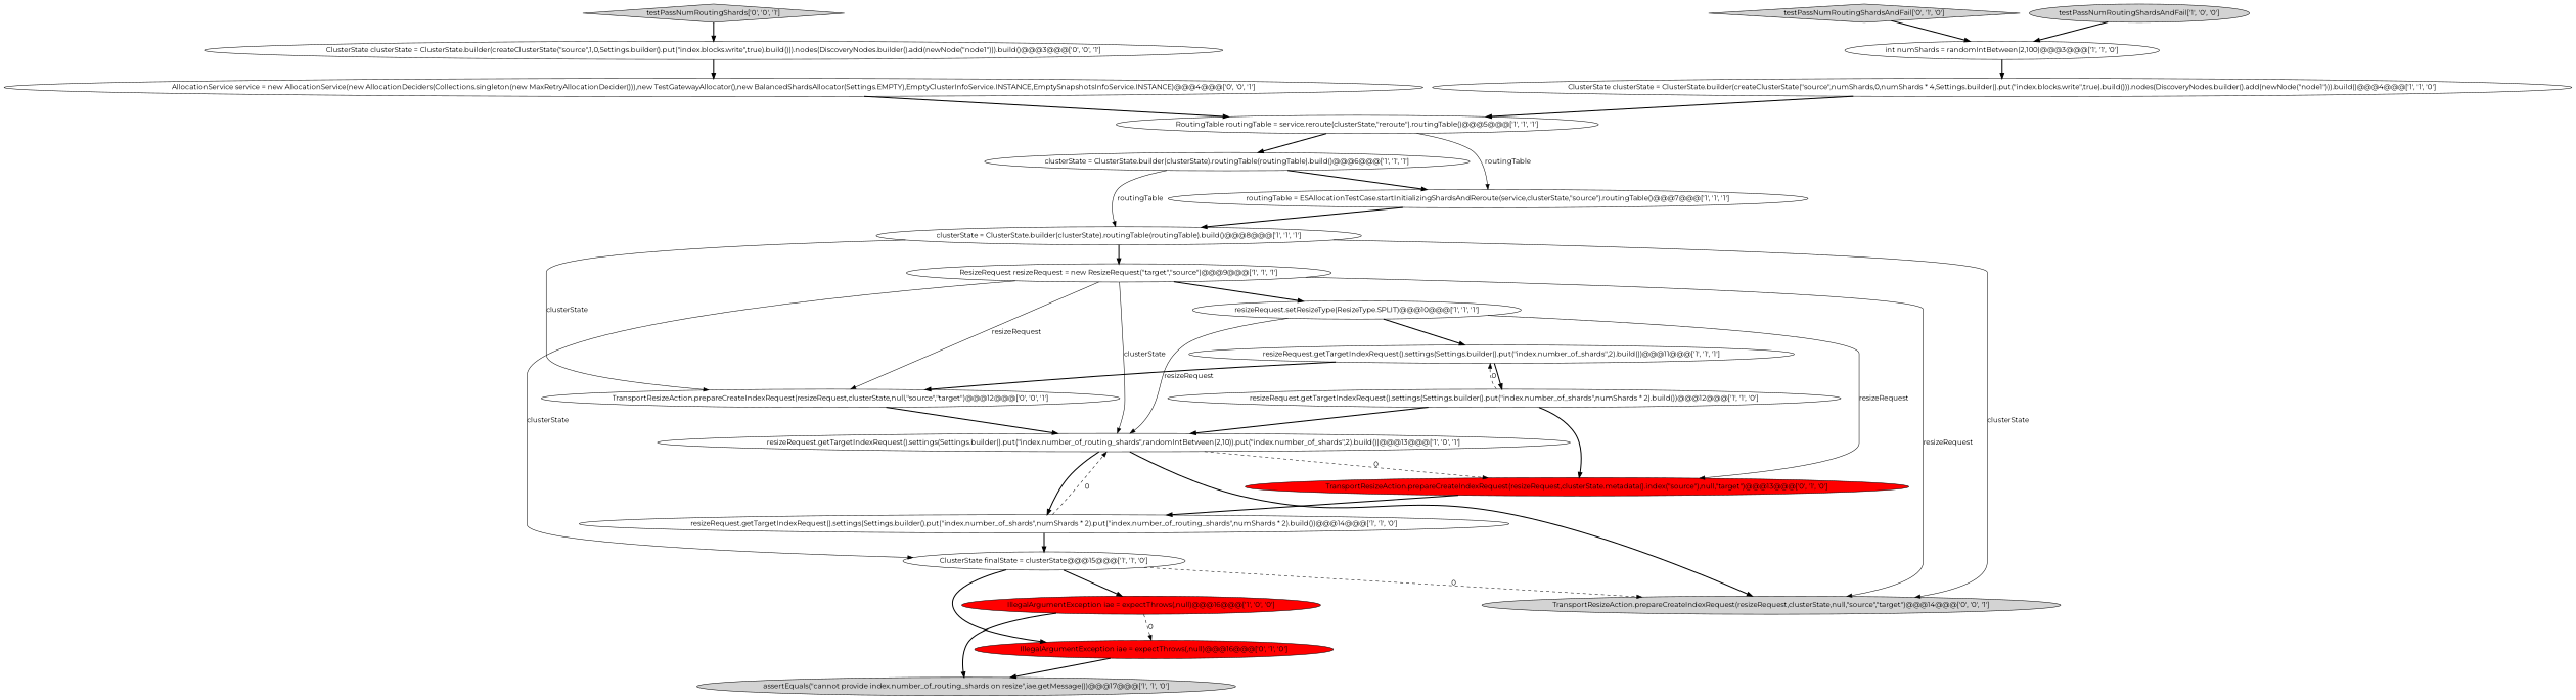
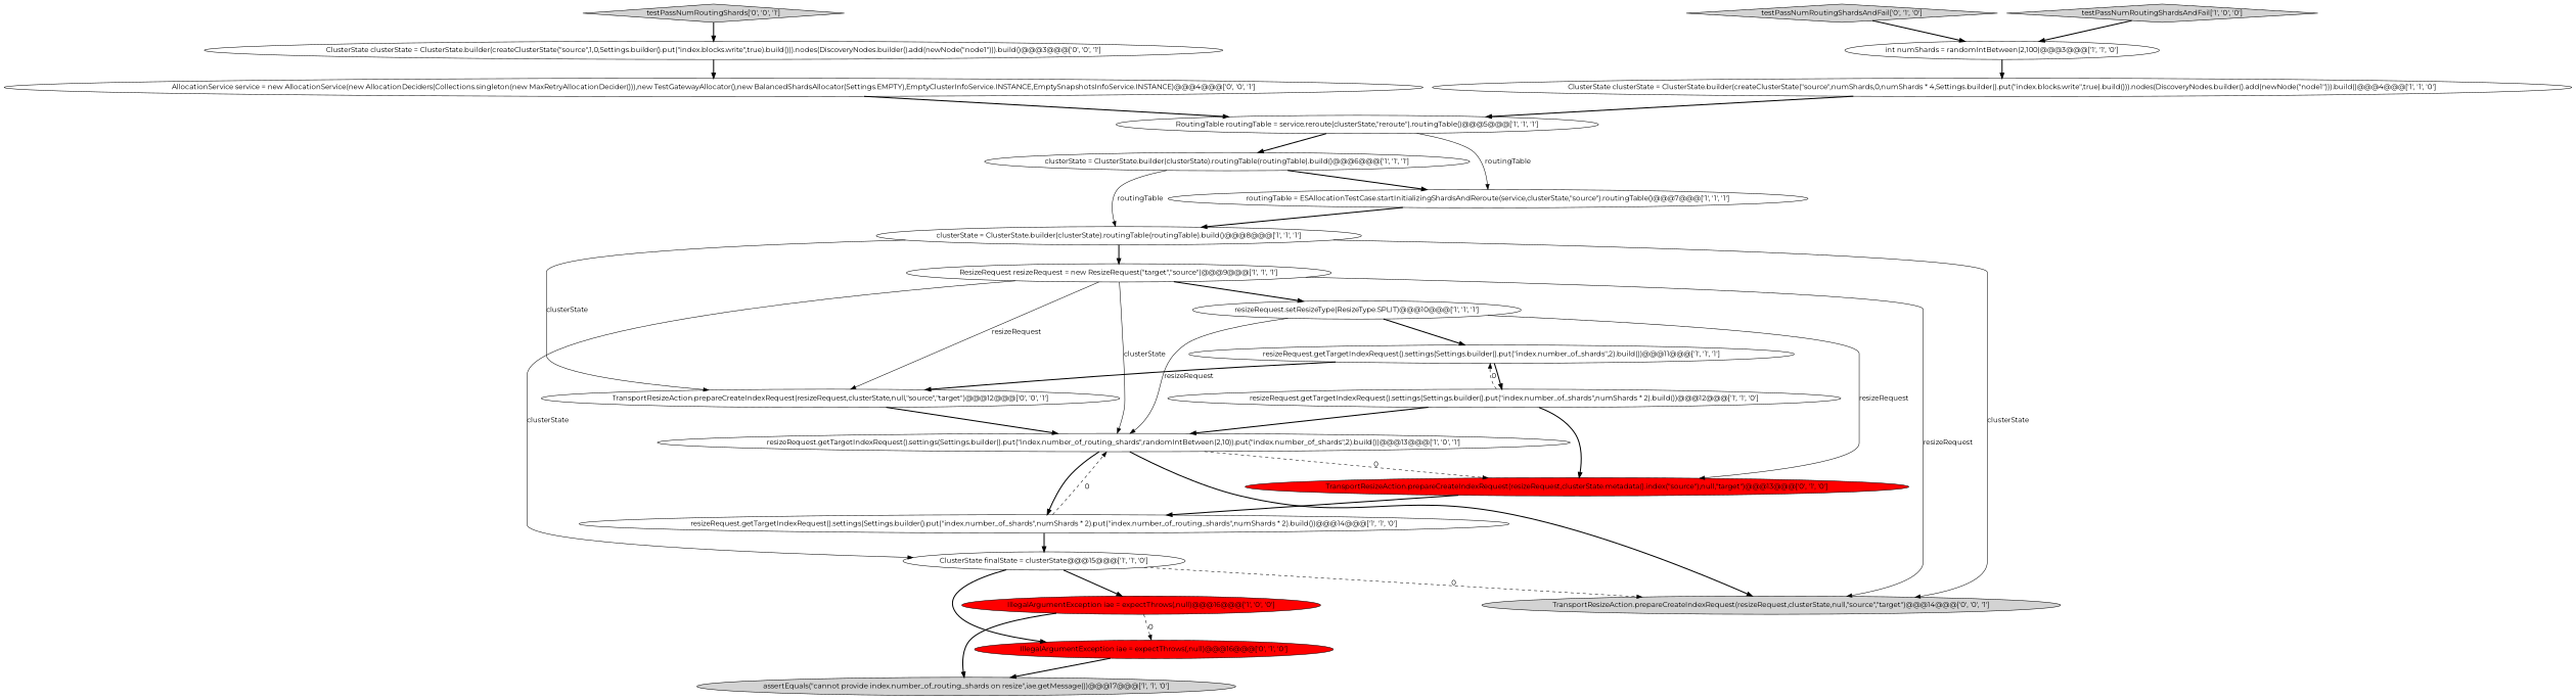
  digraph {
    fontname=Montserrat
    node [fillcolor=white shape=ellipse style=filled fontname=Montserrat]
    edge [style=bold fontname=Montserrat]
    n1 [label="ClusterState finalState = clusterState@@@15@@@['1', '1', '0']"]
    n2 [fillcolor=red label="IllegalArgumentException iae = expectThrows(,null)@@@16@@@['1', '0', '0']"]
    n3 [fillcolor=lightgray label="TransportResizeAction.prepareCreateIndexRequest(resizeRequest,clusterState,null,\"source\",\"target\")@@@14@@@['0', '0', '1']"]
    n4 [fillcolor=red label="IllegalArgumentException iae = expectThrows(,null)@@@16@@@['0', '1', '0']"]
    n5 [label="resizeRequest.getTargetIndexRequest().settings(Settings.builder().put(\"index.number_of_shards\",2).build())@@@11@@@['1', '1', '1']"]
    n6 [label="resizeRequest.getTargetIndexRequest().settings(Settings.builder().put(\"index.number_of_shards\",numShards * 2).build())@@@12@@@['1', '1', '0']"]
    n7 [label="TransportResizeAction.prepareCreateIndexRequest(resizeRequest,clusterState,null,\"source\",\"target\")@@@12@@@['0', '0', '1']"]
    n8 [label="clusterState = ClusterState.builder(clusterState).routingTable(routingTable).build()@@@8@@@['1', '1', '1']"]
    n9 [label="ResizeRequest resizeRequest = new ResizeRequest(\"target\",\"source\")@@@9@@@['1', '1', '1']"]
    n10 [label="clusterState = ClusterState.builder(clusterState).routingTable(routingTable).build()@@@6@@@['1', '1', '1']"]
    n11 [label="routingTable = ESAllocationTestCase.startInitializingShardsAndReroute(service,clusterState,\"source\").routingTable()@@@7@@@['1', '1', '1']"]
    n12 [fillcolor=red label="TransportResizeAction.prepareCreateIndexRequest(resizeRequest,clusterState.metadata().index(\"source\"),null,\"target\")@@@13@@@['0', '1', '0']"]
    n13 [label="resizeRequest.getTargetIndexRequest().settings(Settings.builder().put(\"index.number_of_shards\",numShards * 2).put(\"index.number_of_routing_shards\",numShards * 2).build())@@@14@@@['1', '1', '0']"]
    n14 [label="AllocationService service = new AllocationService(new AllocationDeciders(Collections.singleton(new MaxRetryAllocationDecider())),new TestGatewayAllocator(),new BalancedShardsAllocator(Settings.EMPTY),EmptyClusterInfoService.INSTANCE,EmptySnapshotsInfoService.INSTANCE)@@@4@@@['0', '0', '1']"]
    n15 [label="RoutingTable routingTable = service.reroute(clusterState,\"reroute\").routingTable()@@@5@@@['1', '1', '1']"]
    n16 [label="resizeRequest.getTargetIndexRequest().settings(Settings.builder().put(\"index.number_of_routing_shards\",randomIntBetween(2,10)).put(\"index.number_of_shards\",2).build())@@@13@@@['1', '0', '1']"]
    n17 [fillcolor=lightgray label="testPassNumRoutingShards['0', '0', '1']" shape=diamond]
    n18 [label="ClusterState clusterState = ClusterState.builder(createClusterState(\"source\",1,0,Settings.builder().put(\"index.blocks.write\",true).build())).nodes(DiscoveryNodes.builder().add(newNode(\"node1\"))).build()@@@3@@@['0', '0', '1']"]
    n19 [fillcolor=lightgray label="assertEquals(\"cannot provide index.number_of_routing_shards on resize\",iae.getMessage())@@@17@@@['1', '1', '0']"]
    n20 [label="int numShards = randomIntBetween(2,100)@@@3@@@['1', '1', '0']"]
    n21 [label="ClusterState clusterState = ClusterState.builder(createClusterState(\"source\",numShards,0,numShards * 4,Settings.builder().put(\"index.blocks.write\",true).build())).nodes(DiscoveryNodes.builder().add(newNode(\"node1\"))).build()@@@4@@@['1', '1', '0']"]
-   n22 [fillcolor=lightgray label="testPassNumRoutingShardsAndFail['1', '0', '0']"]
+   n22 [fillcolor=lightgray label="testPassNumRoutingShardsAndFail['1', '0', '0']" shape=diamond]
    n23 [fillcolor=lightgray label="testPassNumRoutingShardsAndFail['0', '1', '0']" shape=diamond]
    n24 [label="resizeRequest.setResizeType(ResizeType.SPLIT)@@@10@@@['1', '1', '1']"]
    n1 -> n2
    n1 -> n3 [label=0 style=dashed]
    n1 -> n4
    n2 -> n4 [label=0 style=dashed]
    n2 -> n19
    n4 -> n19
    n5 -> n6
    n5 -> n7
    n6 -> n5 [label=0 style=dashed]
    n6 -> n12
    n6 -> n16
    n7 -> n16
    n8 -> n3 [label=clusterState style=solid]
    n8 -> n7 [label=clusterState style=solid]
    n8 -> n9
    n9 -> n1 [label=clusterState style=solid]
    n9 -> n3 [label=resizeRequest style=solid]
    n9 -> n7 [label=resizeRequest style=solid]
    n9 -> n16 [label=clusterState style=solid]
    n9 -> n24
    n10 -> n8 [label=routingTable style=solid]
    n10 -> n11
    n11 -> n8
    n12 -> n13
    n13 -> n1
    n13 -> n16 [label=0 style=dashed]
    n14 -> n15
    n15 -> n10
    n15 -> n11 [label=routingTable style=solid]
    n16 -> n3
    n16 -> n12 [label=0 style=dashed]
    n16 -> n13
    n17 -> n18
    n18 -> n14
    n20 -> n21
    n21 -> n15
    n22 -> n20
    n23 -> n20
    n24 -> n5
    n24 -> n12 [label=resizeRequest style=solid]
    n24 -> n16 [label=resizeRequest style=solid]
  }
